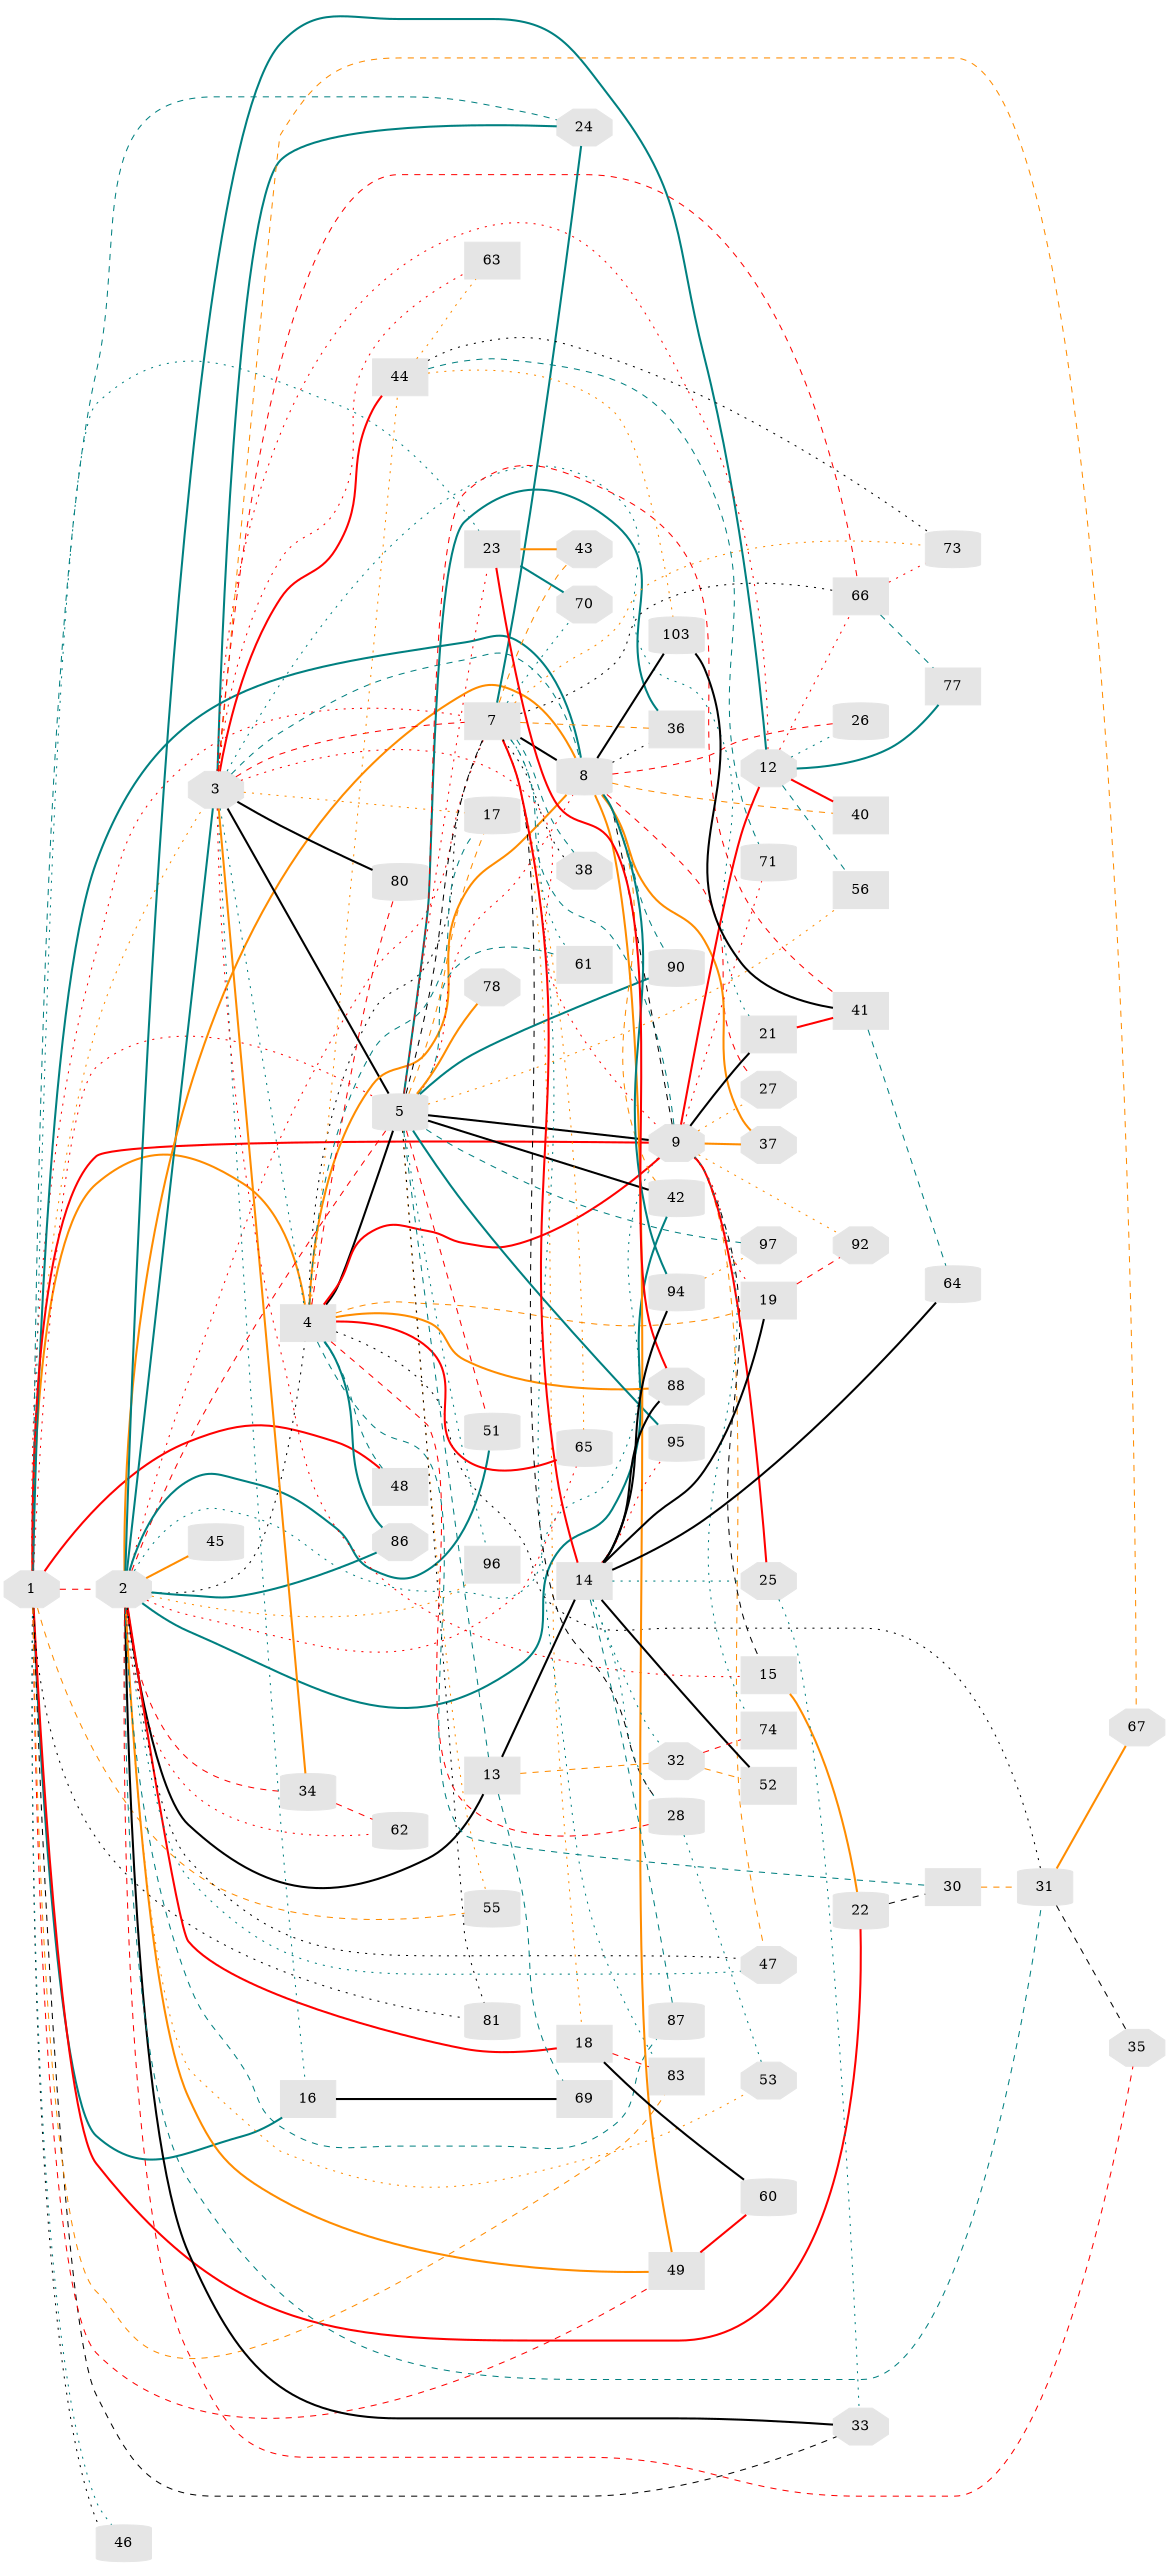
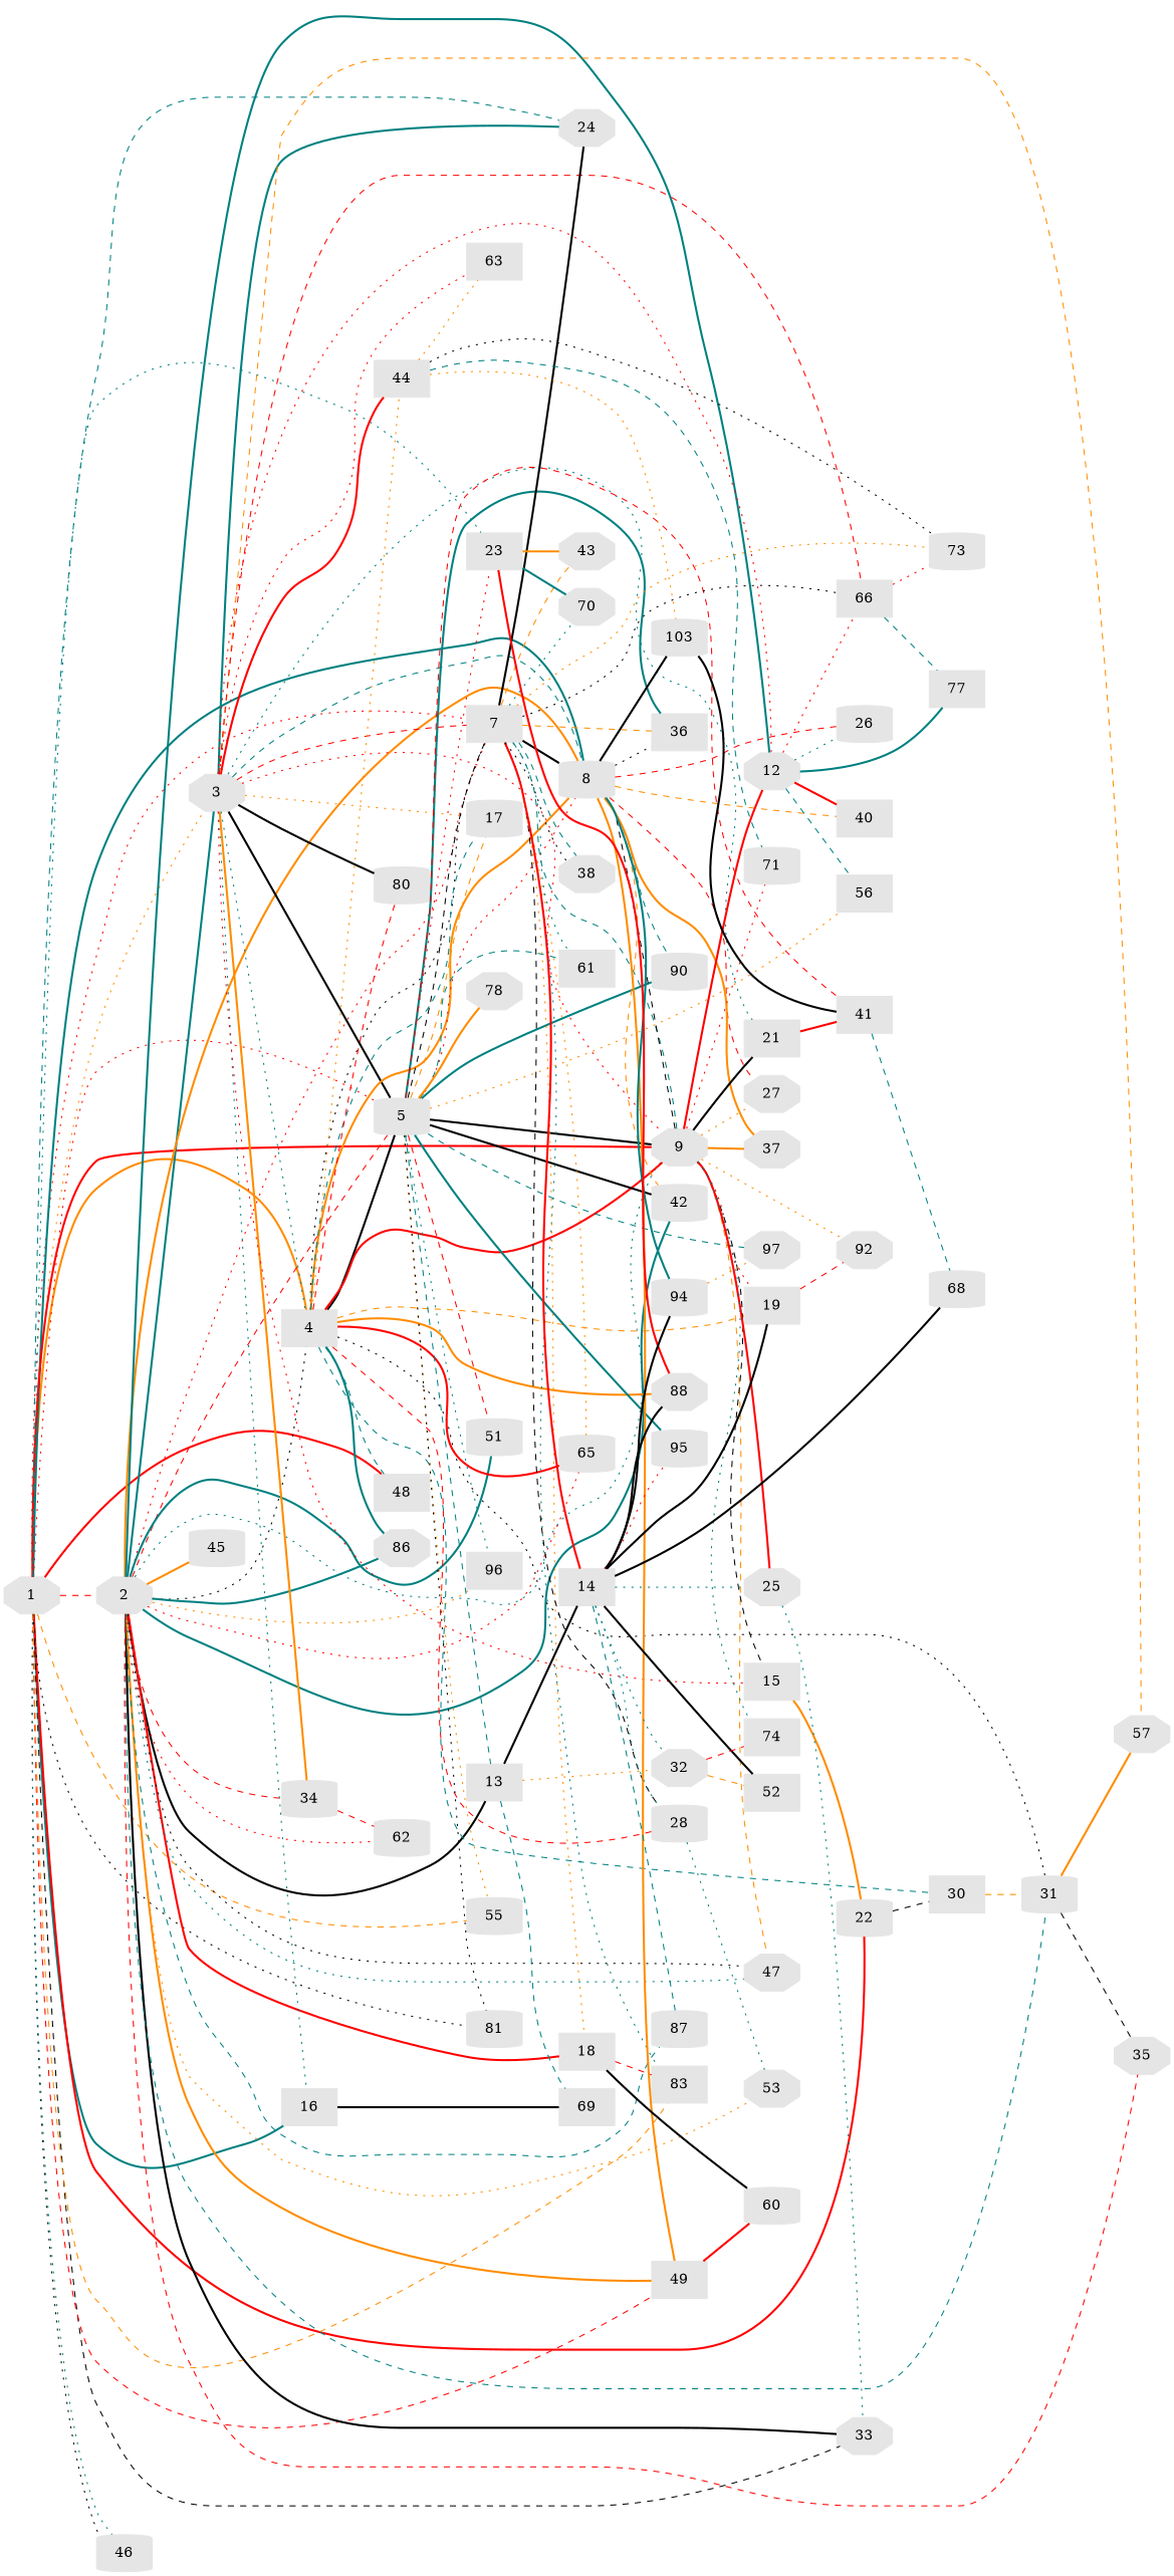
  graph {
    rankdir=LR
    node [color=gray90 shape=box style=filled]
    edge [color=teal style=bold]
    1 [shape=octagon super="+58"]
    2 [shape=octagon super="+10"]
    3 [shape=octagon super="+98"]
    4 [super="+11"]
    5 [shape=cylinder super="+6"]
    7 [super="+82"]
    8 [shape=cylinder super="+20"]
    9 [shape=octagon super="+67"]
    16
    22 [shape=cylinder]
    23
    24 [shape=octagon super="+59"]
    33 [shape=octagon super="+89"]
    46 [shape=cylinder]
    48
    49
    55 [shape=cylinder]
    81 [shape=cylinder]
    83 [super="+99"]
    12 [shape=octagon super="+102"]
    13
    18
    31 [shape=cylinder super="+39"]
    34 [shape=cylinder]
    35 [shape=octagon]
    42 [shape=cylinder super="+76"]
    45 [shape=cylinder]
    47 [shape=octagon]
    51 [shape=cylinder]
    53 [shape=octagon]
    62 [shape=cylinder]
    65 [shape=cylinder super="+101"]
    86 [shape=octagon]
    87 [shape=cylinder]
    96
    15
    17 [shape=cylinder super="+93"]
    21
    44 [super="+75"]
-   57 [shape=octagon label=67]
+   57 [shape=octagon]
    63
    66 [super="+85"]
    80 [shape=cylinder]
    19 [super="+84"]
    28 [shape=cylinder super="+68"]
    30
    88 [shape=octagon super="+91"]
    36 [super="+100"]
    41 [super="+50"]
    56
    61
    78 [shape=octagon]
    90 [shape=cylinder]
    95 [shape=cylinder]
    97 [shape=octagon]
    14 [super="+54"]
    38 [shape=octagon]
    43 [shape=octagon]
    70 [shape=octagon super="+79"]
    73 [shape=cylinder]
    26 [shape=cylinder]
    27 [shape=octagon]
    37 [shape=octagon]
    40
    94 [shape=cylinder]
    103 [shape=cylinder]
    25 [shape=octagon]
    71 [shape=cylinder]
    74
    92 [shape=octagon]
    69
    60 [shape=cylinder]
    77
    32 [shape=octagon]
-   64 [shape=cylinder]
+   64 [shape=cylinder label=68]
    52
    1 -- 2 [color=red style=dashed weight=2]
    1 -- 3 [color=darkorange style=dotted]
    1 -- 4 [color=darkorange]
    1 -- 5 [color=red style=dotted weight=2]
    1 -- 7 [color=red style=dotted]
    1 -- 8
    1 -- 9 [color=red]
    1 -- 16
    1 -- 22 [color=red]
    1 -- 23 [style=dotted]
    1 -- 24 [style=dashed]
    1 -- 33 [color=black style=dashed]
    1 -- 46 [color=black style=dotted]
    1 -- 46 [style=dotted]
    1 -- 48 [color=red]
    1 -- 49 [color=red style=dashed]
    1 -- 55 [color=darkorange style=dashed]
    1 -- 81 [color=black style=dotted]
    1 -- 83 [color=darkorange style=dashed]
    2 -- 3 [weight=2]
    2 -- 4 [color=black style=dotted weight=3]
    2 -- 5 [color=red style=dashed weight=4]
    2 -- 7 [color=red style=dotted weight=2]
    2 -- 8 [color=darkorange weight=2]
    2 -- 9 [style=dotted weight=2]
    2 -- 33 [color=black]
    2 -- 49 [color=darkorange]
    2 -- 12
    2 -- 13 [color=black]
    2 -- 18 [color=red]
    2 -- 31 [style=dashed]
    2 -- 34 [color=red style=dashed]
    2 -- 35 [color=red style=dashed]
    2 -- 42
    2 -- 45 [color=darkorange weight=2]
    2 -- 47 [style=dotted]
    2 -- 47 [color=black style=dotted]
    2 -- 51
    2 -- 53 [color=darkorange style=dotted]
    2 -- 62 [color=red style=dotted]
    2 -- 65 [color=red style=dotted]
    2 -- 86
    2 -- 87 [style=dashed]
    2 -- 96 [color=darkorange style=dotted]
    3 -- 4 [style=dotted]
    3 -- 5 [color=black weight=2]
    3 -- 7 [color=red style=dashed]
    3 -- 8 [style=dashed]
    3 -- 9 [color=red style=dotted weight=2]
    3 -- 16 [style=dotted]
    3 -- 24
    3 -- 12 [color=red style=dotted]
    3 -- 34 [color=darkorange]
    3 -- 15 [color=red style=dotted]
    3 -- 17 [color=darkorange style=dotted]
    3 -- 21 [style=dotted]
    3 -- 44 [color=red]
    3 -- 57 [color=darkorange style=dashed]
    3 -- 63 [color=red style=dotted]
    3 -- 66 [color=red style=dashed]
    3 -- 80 [color=black]
    4 -- 5 [color=black weight=2]
    4 -- 7 [color=black style=dotted]
    4 -- 8 [color=darkorange]
    4 -- 9 [color=red]
    4 -- 48 [style=dashed]
    4 -- 31 [color=black style=dotted]
    4 -- 65 [color=red]
    4 -- 86
    4 -- 17 [style=dashed]
    4 -- 44 [color=darkorange style=dotted]
    4 -- 80 [color=red style=dashed]
    4 -- 19 [color=darkorange style=dashed]
    4 -- 28 [color=red style=dashed]
    4 -- 30 [style=dashed]
    4 -- 88 [color=darkorange]
    5 -- 7 [color=black style=dashed weight=3]
    5 -- 8 [color=red style=dotted weight=2]
    5 -- 9 [color=black weight=2]
    5 -- 23 [color=red style=dotted]
    5 -- 55 [color=darkorange style=dotted]
    5 -- 81 [color=black style=dotted]
    5 -- 13 [style=dashed]
    5 -- 42 [color=black]
    5 -- 51 [color=red style=dashed]
    5 -- 96 [style=dotted]
    5 -- 17 [color=darkorange style=dashed]
    5 -- 36
    5 -- 41 [color=red style=dashed]
    5 -- 56 [color=darkorange style=dotted]
    5 -- 61 [style=dashed]
    5 -- 78 [color=darkorange]
    5 -- 90
    5 -- 95
    5 -- 97 [style=dashed]
    7 -- 8 [color=black]
    7 -- 9 [style=dashed]
-   7 -- 24
+   7 -- 24 [color=black]
    7 -- 83 [style=dotted]
    7 -- 18 [color=darkorange style=dotted]
    7 -- 65 [color=darkorange style=dotted]
    7 -- 66 [color=black style=dotted]
    7 -- 28 [color=black style=dashed]
    7 -- 36 [color=darkorange style=dashed]
    7 -- 61 [style=dotted]
    7 -- 14 [color=red]
    7 -- 38 [color=black style=dotted]
    7 -- 38 [style=dashed]
    7 -- 43 [color=darkorange style=dashed]
    7 -- 70 [style=dotted weight=2]
    7 -- 73 [color=darkorange style=dotted]
    8 -- 9 [color=black style=dashed]
    8 -- 49 [color=darkorange]
    8 -- 42 [color=darkorange style=dashed]
    8 -- 36 [color=black style=dotted]
    8 -- 90 [style=dashed]
    8 -- 26 [color=red style=dashed]
    8 -- 27 [color=red style=dashed]
    8 -- 37 [color=darkorange]
    8 -- 40 [color=darkorange style=dashed]
    8 -- 94
    8 -- 103 [color=black]
    9 -- 12 [color=red]
    9 -- 47 [color=darkorange style=dashed]
    9 -- 15 [color=black style=dashed]
    9 -- 21 [color=black]
    9 -- 19 [color=red style=dotted weight=2]
    9 -- 27 [color=darkorange style=dotted]
    9 -- 37 [color=darkorange]
    9 -- 25 [color=red]
    9 -- 71 [color=red style=dotted]
    9 -- 74 [style=dotted]
    9 -- 92 [color=darkorange style=dotted]
    16 -- 69 [color=black]
    22 -- 30 [color=black style=dashed]
    23 -- 88 [color=red]
    23 -- 43 [color=darkorange]
    23 -- 70
    49 -- 60 [color=red]
    12 -- 66 [color=red style=dotted]
    12 -- 56 [style=dashed]
    12 -- 26 [style=dotted]
    12 -- 40 [color=red]
    12 -- 77
    13 -- 14 [color=black]
    13 -- 69 [style=dashed]
-   13 -- 32 [color=darkorange style=dashed]
+   13 -- 32 [color=darkorange style=dotted]
    18 -- 83 [color=red style=dashed]
    18 -- 60 [color=black]
    31 -- 35 [color=black style=dashed]
    31 -- 57 [color=darkorange]
    34 -- 62 [color=red style=dashed]
    15 -- 22 [color=darkorange]
    21 -- 41 [color=red]
    44 -- 63 [color=darkorange style=dotted]
    44 -- 73 [color=black style=dotted]
    44 -- 103 [color=darkorange style=dotted]
    44 -- 71 [style=dashed]
    66 -- 73 [color=red style=dotted]
    66 -- 77 [style=dashed]
    19 -- 92 [color=red style=dashed]
    28 -- 53 [style=dotted]
    30 -- 31 [color=darkorange style=dashed]
    41 -- 64 [style=dashed]
    14 -- 87 [style=dashed]
    14 -- 19 [color=black]
    14 -- 28 [style=dotted]
    14 -- 88 [color=black]
    14 -- 95 [color=red style=dotted]
    14 -- 94 [color=black]
    14 -- 25 [style=dotted]
    14 -- 32 [style=dotted]
    14 -- 64 [color=black]
    14 -- 52 [color=black]
    94 -- 97 [color=darkorange style=dotted]
    103 -- 41 [color=black]
    25 -- 33 [style=dotted]
    32 -- 74 [color=red style=dashed]
    32 -- 52 [color=darkorange style=dashed]
  }
